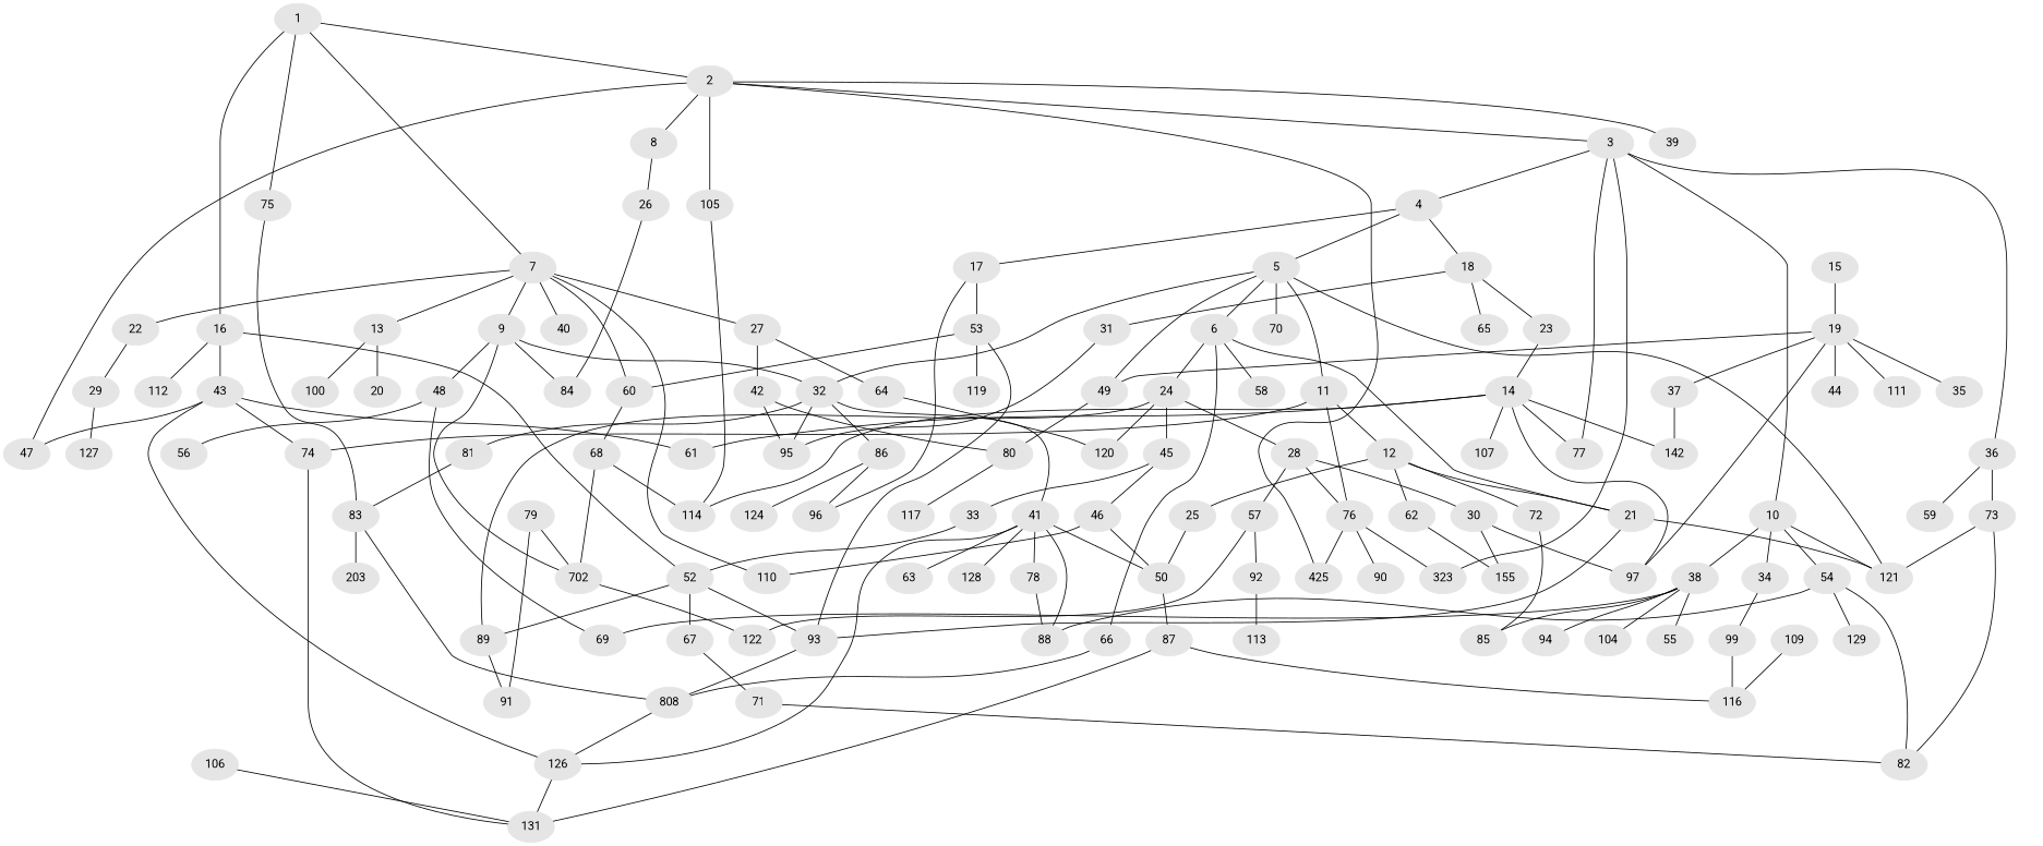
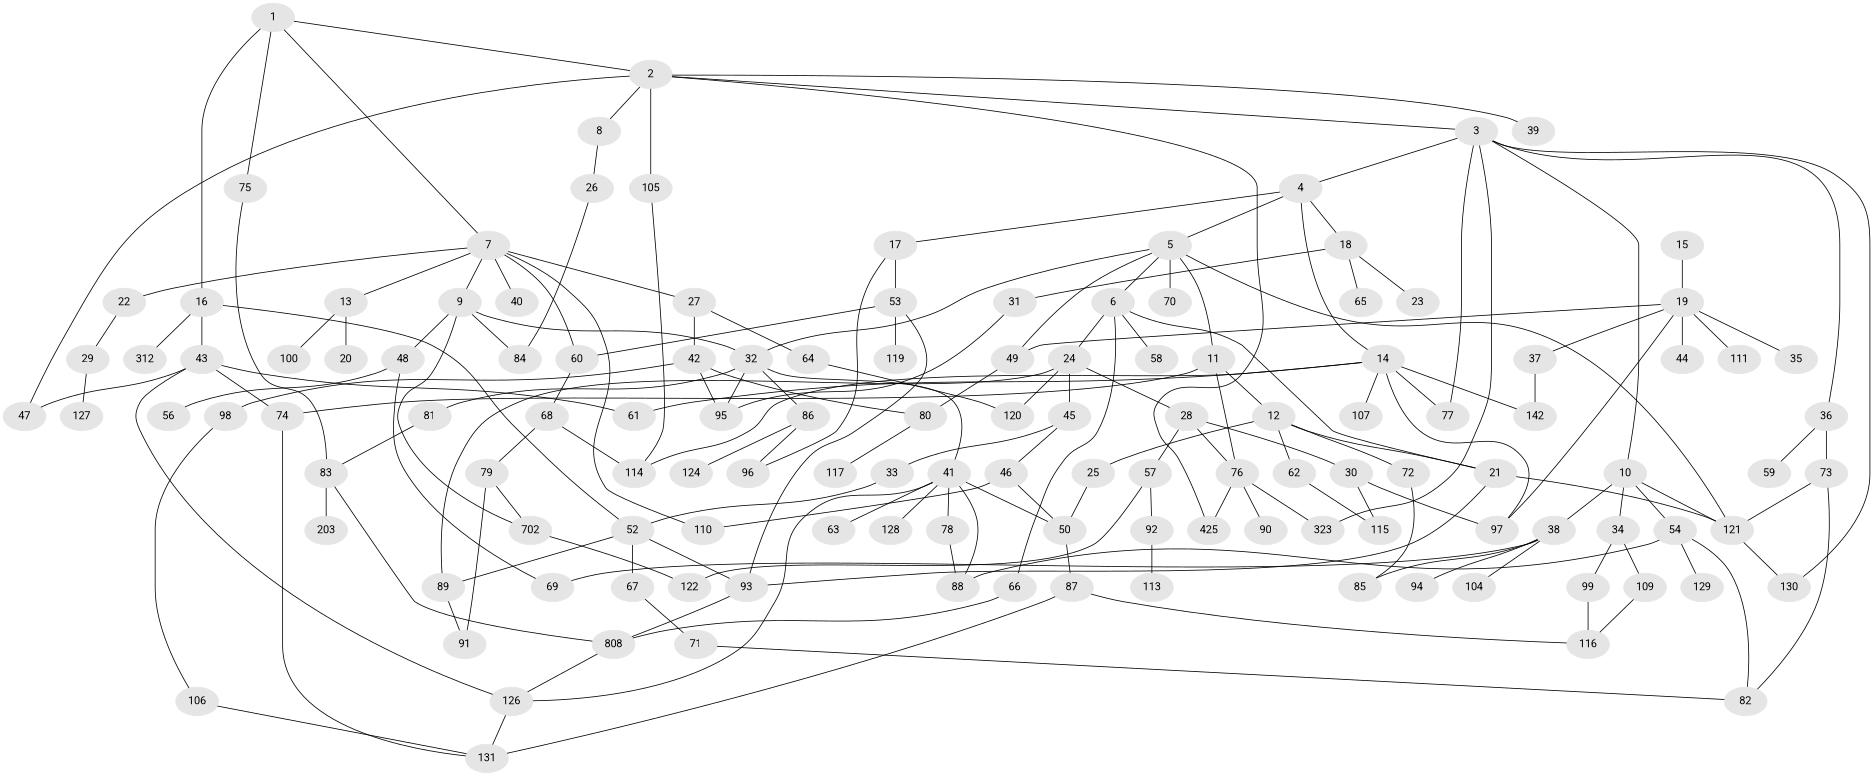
  graph {
    fontname=Roboto
    node [color=gray90 fontname=Roboto style=filled]
    edge [fontname=Roboto]
    1
    2
    7
    16
    75
    3
    8
    39
    47
    105
    n11 [label=425]
    9
    13
    22
    27
    40
    60
    110
    43
    52
-   112
+   112 [label=312]
    83
    4
    10
    36
    77
    n27 [label=323]
+   130
    26
    114
    5
    14
    17
    18
    121
    34
    38
    54
    59
    73
    6
    11
    32
    49
    70
    61
    97
    107
    n49 [label=142]
    53
    96
    23
    31
    65
    21
    24
    58
    66
    12
    74
    76
    95
    41
    81
    86
    80
    93
    28
    45
    89
    120
    n72 [label=808]
    48
    84
    n75 [label=702]
    20
    100
    15
    19
    29
    64
    42
    68
    69
    56
    122
    99
    109
-   55
    85
    94
    104
    88
    82
    129
    25
    62
    72
    131
    90
    50
-   115 [label=155]
+   115
    35
    37
    44
    111
    126
    67
    119
    57
    92
    127
    30
    33
    46
    91
    87
+   98
    63
    78
    128
    124
    116
    117
    106
    n126 [label=203]
    71
    113
    79
    1 -- 2
    1 -- 7
    1 -- 16
    1 -- 75
    2 -- 3
    2 -- 8
    2 -- 39
    2 -- 47
    2 -- 105
    2 -- n11
    7 -- 9
    7 -- 13
    7 -- 22
    7 -- 27
    7 -- 40
    7 -- 60
    7 -- 110
    16 -- 43
    16 -- 52
    16 -- 112
    75 -- 83
    3 -- 4
    3 -- 10
    3 -- 36
    3 -- 77
    3 -- n27
+   3 -- 130
    8 -- 26
    105 -- 114
    9 -- 32
    9 -- 48
    9 -- 84
    9 -- n75
    13 -- 20
    13 -- 100
    22 -- 29
    27 -- 64
    27 -- 42
    60 -- 68
    43 -- 47
    43 -- 61
    43 -- 74
    43 -- 126
    52 -- 93
    52 -- 89
    52 -- 67
    83 -- n72
    83 -- n126
    4 -- 5
-   23 -- 14
+   4 -- 14
    4 -- 17
    4 -- 18
    10 -- 121
    10 -- 34
    10 -- 38
    10 -- 54
    36 -- 59
    36 -- 73
    26 -- 84
    5 -- 121
    5 -- 6
    5 -- 11
    5 -- 32
    5 -- 49
    5 -- 70
    14 -- 77
    14 -- 114
    14 -- 61
    14 -- 97
    14 -- 107
    14 -- n49
    17 -- 53
    17 -- 96
    18 -- 23
    18 -- 31
    18 -- 65
+   121 -- 130
    34 -- 99
+   34 -- 109
    38 -- 69
-   38 -- 55
    38 -- 85
    38 -- 94
    38 -- 104
    54 -- 88
    54 -- 82
    54 -- 129
    73 -- 121
    73 -- 82
    6 -- 21
    6 -- 24
    6 -- 58
    6 -- 66
    11 -- 12
    11 -- 74
    11 -- 76
    32 -- 95
    32 -- 41
    32 -- 81
    32 -- 86
    49 -- 80
    53 -- 60
    53 -- 93
    53 -- 119
    31 -- 95
    21 -- 121
    21 -- 93
    24 -- 28
    24 -- 45
    24 -- 89
    24 -- 120
    66 -- n72
    12 -- 21
    12 -- 25
    12 -- 62
    12 -- 72
    74 -- 131
    76 -- n11
    76 -- n27
    76 -- 90
    41 -- 88
    41 -- 50
    41 -- 126
    41 -- 63
    41 -- 78
    41 -- 128
    81 -- 83
    86 -- 96
    86 -- 124
    80 -- 117
    93 -- n72
    28 -- 76
    28 -- 57
    28 -- 30
    45 -- 33
    45 -- 46
    89 -- 91
    n72 -- 126
    48 -- 69
    48 -- 56
    n75 -- 122
    15 -- 19
    19 -- 49
    19 -- 97
    19 -- 35
    19 -- 37
    19 -- 44
    19 -- 111
    29 -- 127
    64 -- 120
    42 -- 95
    42 -- 80
+   42 -- 98
    68 -- 114
-   68 -- n75
+   68 -- 79
    99 -- 116
    109 -- 116
    25 -- 50
    62 -- 115
    72 -- 85
    50 -- 87
    37 -- n49
    126 -- 131
    67 -- 71
    57 -- 122
    57 -- 92
    92 -- 113
    30 -- 97
    30 -- 115
    33 -- 52
    46 -- 110
    46 -- 50
    87 -- 131
    87 -- 116
+   98 -- 106
    78 -- 88
    106 -- 131
    71 -- 82
    79 -- n75
    79 -- 91
  }
